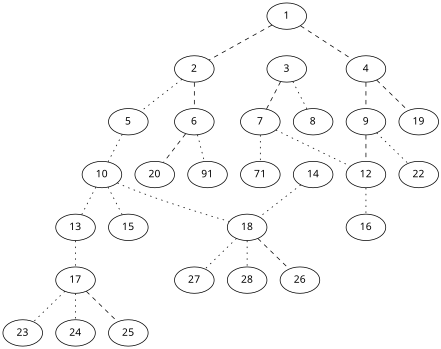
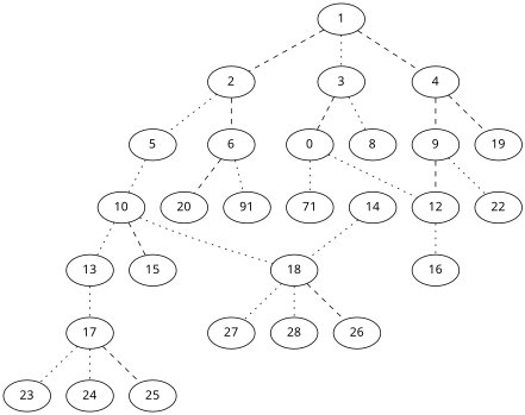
  graph {
    fontname="Noto Sans"
    node [chem=C fontname="Noto Sans"]
    edge [fontname="Noto Sans" style=dotted valence=1]
    1
    2
    3
    4
    5 [chem=O]
    6
-   7
+   7 [label=0]
    8 [chem=Cl]
    9
    19 [chem=H]
    10 [chem=P]
    n12 [chem=Br label=91]
    20 [chem=H]
    12
    n15 [chem=H label=71]
    22 [chem=H]
    13 [chem=O]
    15 [chem=O]
    18
    16 [chem=Cl]
    17
    14 [chem=O]
    23 [chem=H]
    24 [chem=H]
    25 [chem=H]
    26 [chem=H]
    27 [chem=H]
    28 [chem=H]
    1 -- 2 [style=dashed]
+   1 -- 3
    1 -- 4 [style=dashed valence=2]
    2 -- 5
    2 -- 6 [style=dashed valence=2]
    3 -- 7 [style=dashed valence=2]
    3 -- 8
    4 -- 9 [style=dashed]
    4 -- 19 [style=dashed]
    5 -- 10
    6 -- n12
    6 -- 20 [style=dashed]
    7 -- 12
    7 -- n15
    9 -- 12 [style=dashed valence=2]
    9 -- 22
    10 -- 13
-   10 -- 15 [valence=2]
+   10 -- 15 [style=dashed valence=2]
    10 -- 18
    12 -- 16
    13 -- 17
    18 -- 26 [style=dashed]
    18 -- 27
    18 -- 28
    17 -- 23
    17 -- 24
    17 -- 25 [style=dashed]
    14 -- 18
  }
